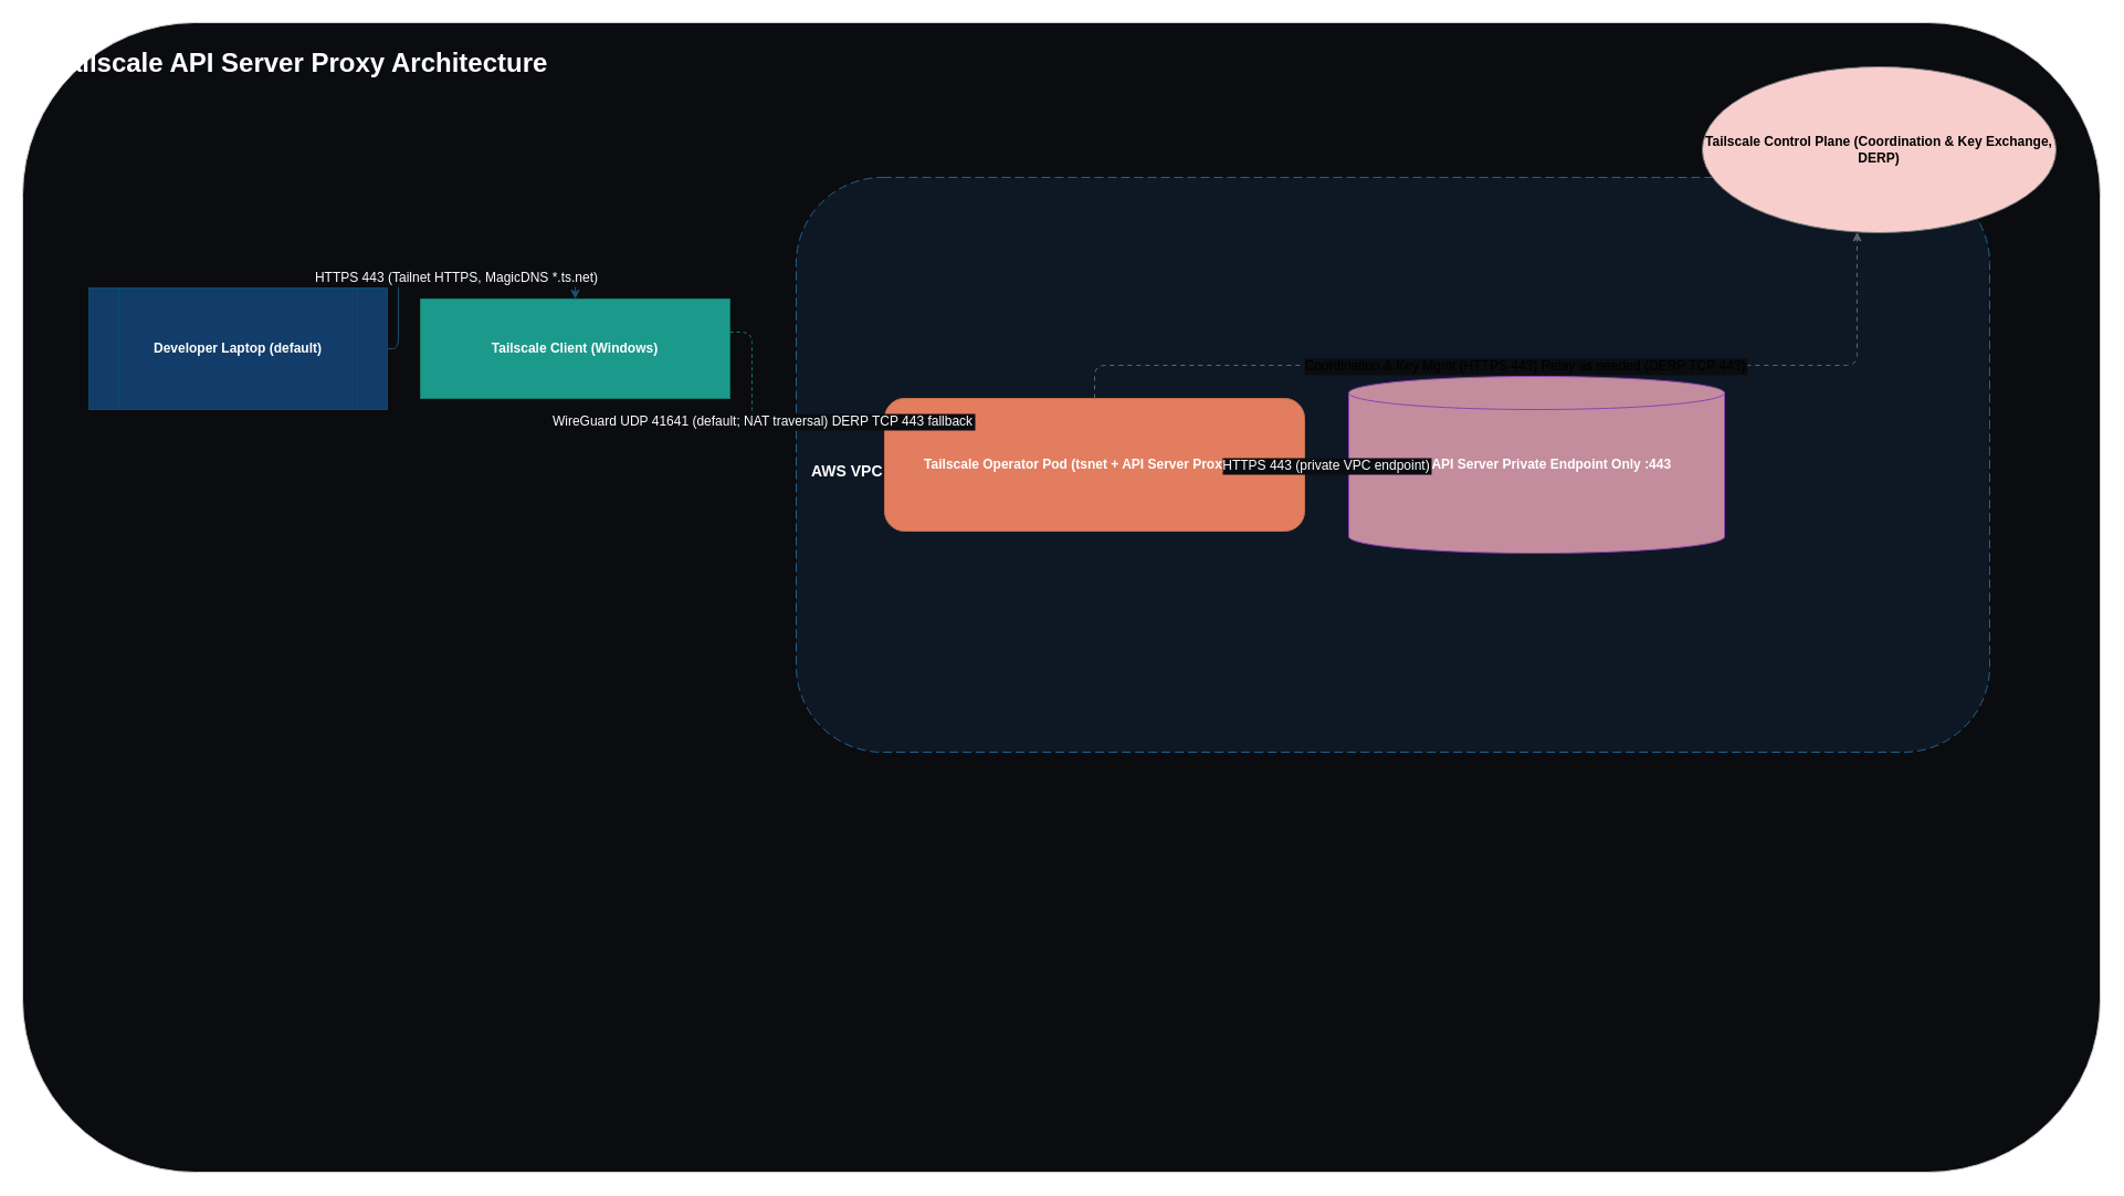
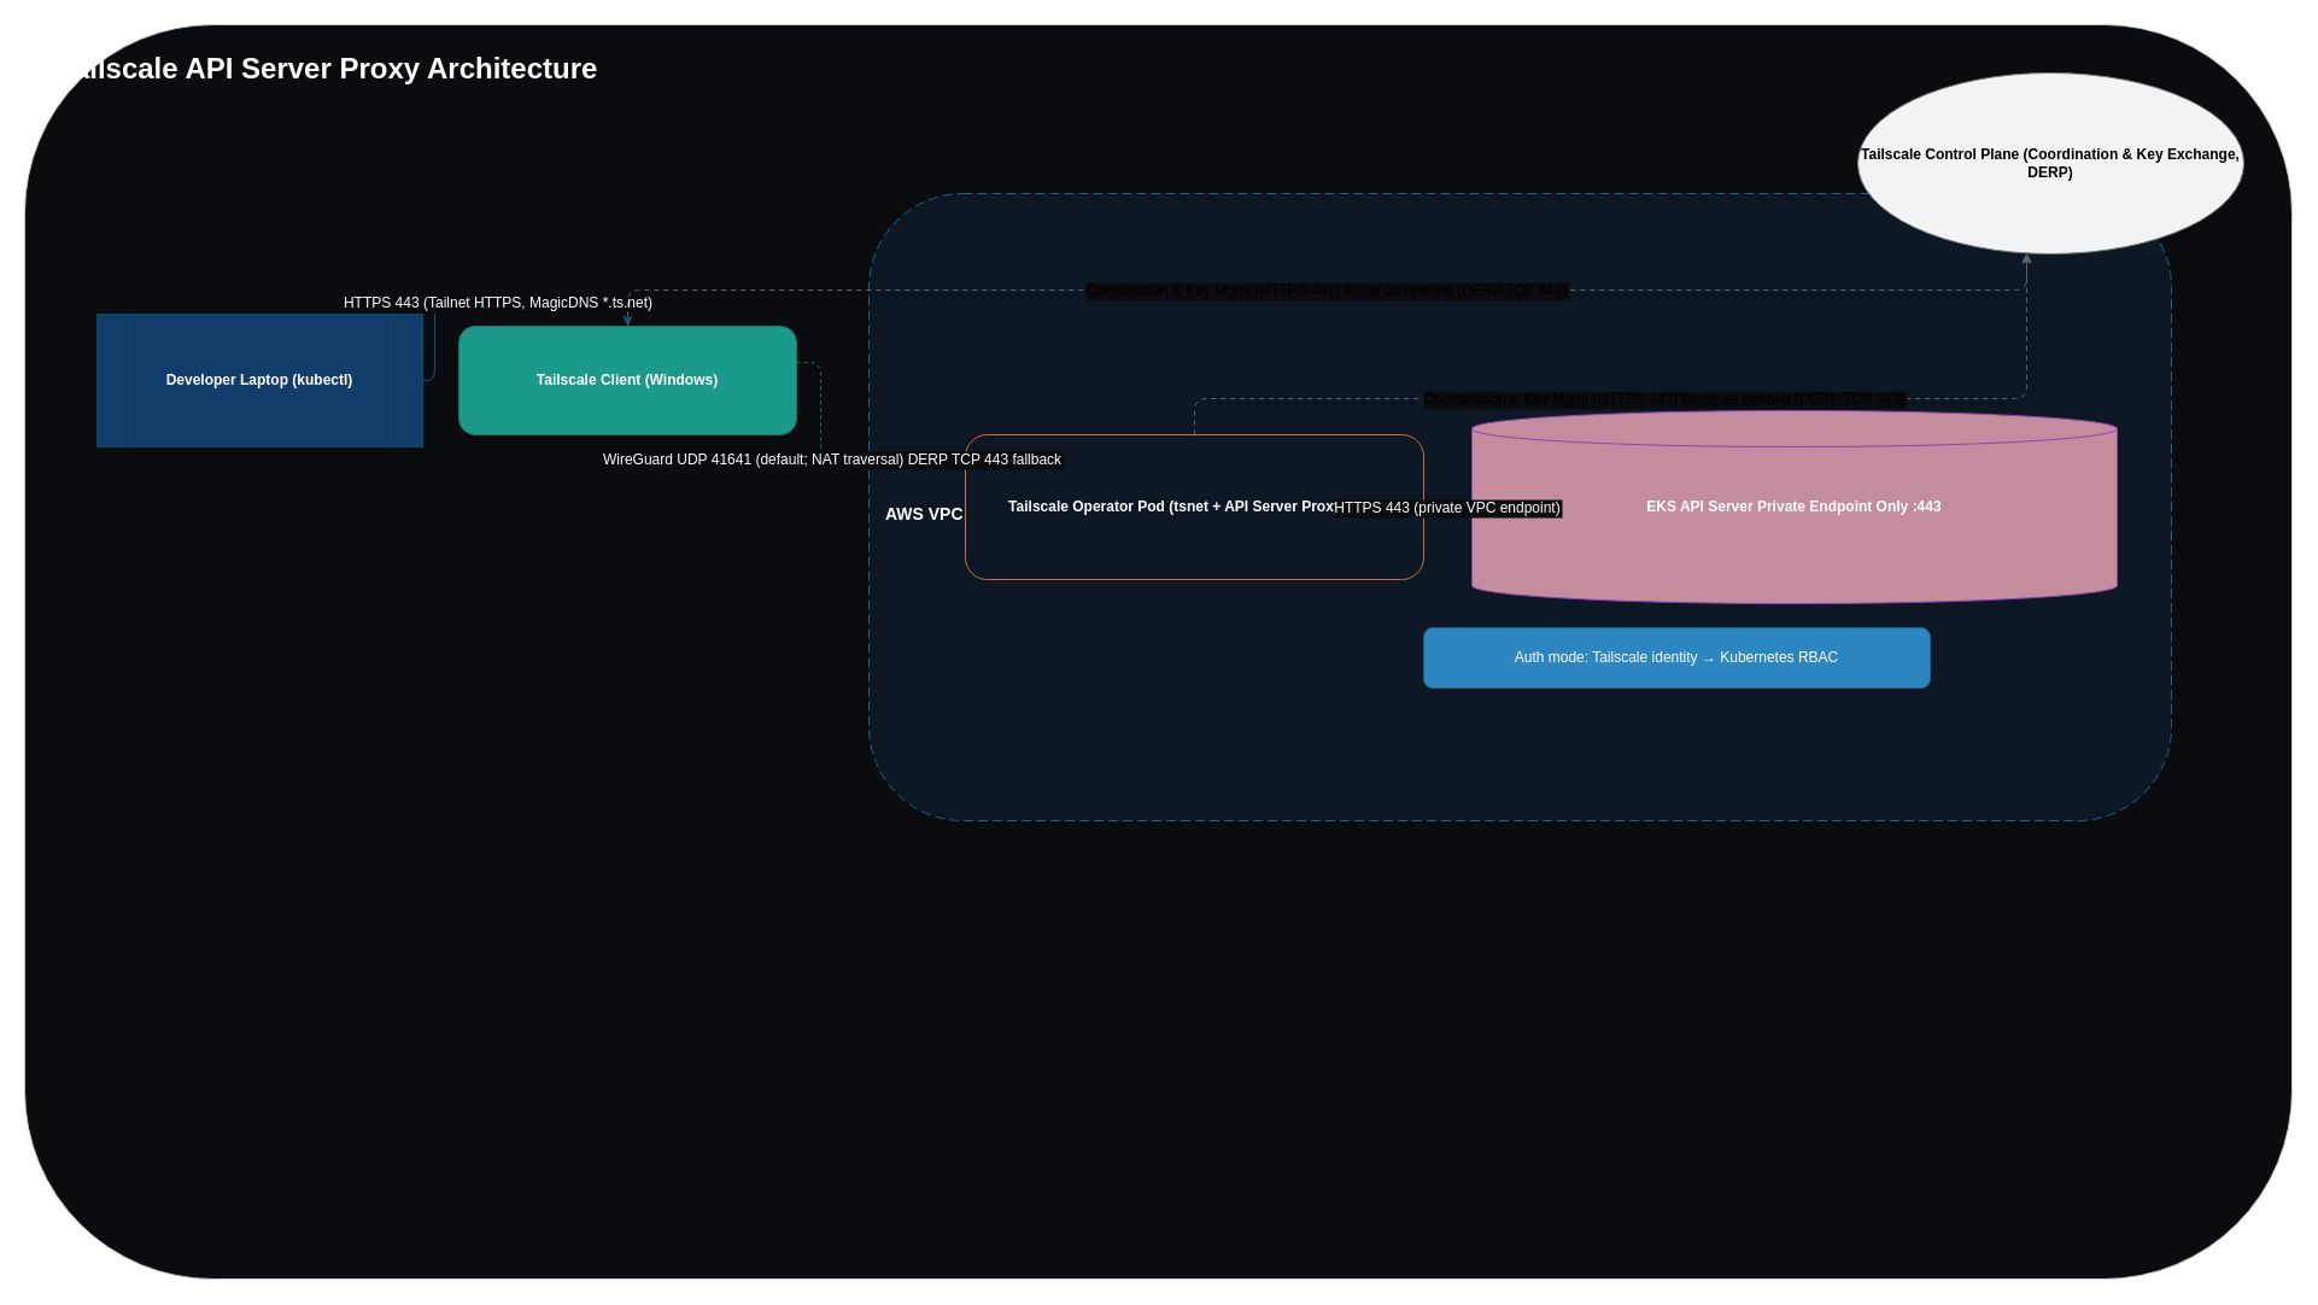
  <mxCell id="0" />
  <mxCell id="1" parent="0" />
  <mxCell id="2" value="" style="rounded=1;whiteSpace=wrap;html=1;strokeColor=#CCCCCC;fillColor=#0b0c10;" vertex="1" parent="1"><mxGeometry x="20" y="20" width="1880" height="1040" as="geometry" /></mxCell>
  <mxCell id="3" value="Tailscale API Server Proxy Architecture" style="text;html=1;align=left;verticalAlign=top;spacing=8;fontSize=24;fontStyle=1;fontColor=#FFFFFF;" vertex="1" parent="1"><mxGeometry x="40" y="30" width="900" height="40" as="geometry" /></mxCell>
- <mxCell id="4" value="Developer Laptop (default)" style="shape=process;whiteSpace=wrap;html=1;fillColor=#123C69;strokeColor=#084C61;fontStyle=1;align=center;fontColor=#FFFFFF;" vertex="1" parent="1"><mxGeometry x="80" y="260" width="270" height="110" as="geometry" /></mxCell>
- <mxCell id="5" value="Tailscale Client (Windows)" style="whiteSpace=wrap;html=1;fillColor=#1B998B;strokeColor=#117A65;fontStyle=1;align=center;fontColor=#FFFFFF;rounded=0;" vertex="1" parent="1"><mxGeometry x="380" y="270" width="280" height="90" as="geometry" /></mxCell>
+ <mxCell id="4" value="Developer Laptop (kubectl)" style="shape=process;whiteSpace=wrap;html=1;fillColor=#123C69;strokeColor=#084C61;fontStyle=1;align=center;fontColor=#FFFFFF;" vertex="1" parent="1"><mxGeometry x="80" y="260" width="270" height="110" as="geometry" /></mxCell>
+ <mxCell id="5" value="Tailscale Client (Windows)" style="rounded=1;whiteSpace=wrap;html=1;fillColor=#1B998B;strokeColor=#117A65;fontStyle=1;align=center;fontColor=#FFFFFF;" vertex="1" parent="1"><mxGeometry x="380" y="270" width="280" height="90" as="geometry" /></mxCell>
  <mxCell id="6" value="AWS VPC (Private Subnets)" style="rounded=1;whiteSpace=wrap;html=1;strokeColor=#1f618d;fillColor=#0e1824;dashed=1;dashPattern=8 4;fontStyle=1;fontSize=14;align=left;spacingLeft=12;spacingTop=12;fontColor=#FFFFFF;" vertex="1" parent="1"><mxGeometry x="720" y="160" width="1080" height="520" as="geometry" /></mxCell>
- <mxCell id="7" value="Tailscale Operator Pod (tsnet + API Server Proxy :443)" style="rounded=1;whiteSpace=wrap;html=1;fillColor=#E27D60;strokeColor=#C36F4A;fontStyle=1;align=center;fontColor=#FFFFFF;" vertex="1" parent="1"><mxGeometry x="800" y="360" width="380" height="120" as="geometry" /></mxCell>
- <mxCell id="8" value="EKS API Server Private Endpoint Only :443" style="shape=cylinder3;whiteSpace=wrap;html=1;fillColor=#C38D9E;strokeColor=#8E44AD;fontStyle=1;align=center;fontColor=#FFFFFF;" vertex="1" parent="1"><mxGeometry x="1220" y="340" width="340" height="160" as="geometry" /></mxCell>
- <mxCell id="10" value="Tailscale Control Plane (Coordination &amp; Key Exchange, DERP)" style="ellipse;whiteSpace=wrap;html=1;fillColor=#f8cecc;strokeColor=#7B7D7D;fontStyle=1;align=center;" vertex="1" parent="1"><mxGeometry x="1540" y="60" width="320" height="150" as="geometry" /></mxCell>
+ <mxCell id="7" value="Tailscale Operator Pod (tsnet + API Server Proxy :443)" style="rounded=1;whiteSpace=wrap;html=1;fillColor=#0e1824;strokeColor=#C36F4A;fontStyle=1;align=center;fontColor=#FFFFFF;" vertex="1" parent="1"><mxGeometry x="800" y="360" width="380" height="120" as="geometry" /></mxCell>
+ <mxCell id="8" value="EKS API Server Private Endpoint Only :443" style="shape=cylinder3;whiteSpace=wrap;html=1;fillColor=#C38D9E;strokeColor=#8E44AD;fontStyle=1;align=center;fontColor=#FFFFFF;" vertex="1" parent="1"><mxGeometry x="1220" y="340" width="535" height="160" as="geometry" /></mxCell>
+ <mxCell id="9" value="Auth mode: Tailscale identity → Kubernetes RBAC" style="rounded=1;whiteSpace=wrap;html=1;fillColor=#2E86C1;strokeColor=#1F618D;align=center;fontColor=#FFFFFF;" vertex="1" parent="1"><mxGeometry x="1180" y="520" width="420" height="50" as="geometry" /></mxCell>
+ <mxCell id="10" value="Tailscale Control Plane (Coordination &amp; Key Exchange, DERP)" style="ellipse;whiteSpace=wrap;html=1;fillColor=#F2F3F4;strokeColor=#7B7D7D;fontStyle=1;align=center;" vertex="1" parent="1"><mxGeometry x="1540" y="60" width="320" height="150" as="geometry" /></mxCell>
  <mxCell id="11" value="HTTPS 443 (Tailnet HTTPS, MagicDNS *.ts.net)" style="edgeStyle=orthogonalEdgeStyle;rounded=1;strokeColor=#1B4F72;fontSize=12;fontColor=#FFFFFF;labelBackgroundColor=#0b0c10;" edge="1" parent="1" source="4" target="5"><mxGeometry relative="1" as="geometry"><Array as="points"><mxPoint x="360" y="250" /><mxPoint x="520" y="250" /></Array></mxGeometry></mxCell>
  <mxCell id="12" value="WireGuard UDP 41641 (default; NAT traversal) DERP TCP 443 fallback" style="edgeStyle=orthogonalEdgeStyle;rounded=1;strokeColor=#117A65;fontSize=12;fontColor=#FFFFFF;labelBackgroundColor=#0b0c10;dashed=1;" edge="1" parent="1" source="5" target="7"><mxGeometry relative="1" as="geometry"><Array as="points"><mxPoint x="680" y="300" /><mxPoint x="780" y="380" /></Array></mxGeometry></mxCell>
  <mxCell id="13" value="HTTPS 443 (private VPC endpoint)" style="edgeStyle=orthogonalEdgeStyle;rounded=1;strokeColor=#922B21;fontSize=12;fontColor=#FFFFFF;labelBackgroundColor=#0b0c10;" edge="1" parent="1" source="7" target="8"><mxGeometry relative="1" as="geometry"><Array as="points"><mxPoint x="1080" y="420" /><mxPoint x="1200" y="420" /></Array></mxGeometry></mxCell>
  <mxCell id="14" value="Coordination &amp; Key Mgmt (HTTPS 443) Relay as needed (DERP TCP 443)" style="edgeStyle=orthogonalEdgeStyle;rounded=1;dashed=1;dashPattern=4 4;strokeColor=#626567;fontSize=12;labelBackgroundColor=#0b0c10;" edge="1" parent="1" source="7" target="10"><mxGeometry relative="1" as="geometry"><Array as="points"><mxPoint x="990" y="330" /><mxPoint x="1680" y="120" /></Array></mxGeometry></mxCell>
+ <mxCell id="15" value="Coordination &amp; Key Mgmt (HTTPS 443) Relay as needed (DERP TCP 443)" style="edgeStyle=orthogonalEdgeStyle;rounded=1;dashed=1;dashPattern=4 4;strokeColor=#626567;fontSize=12;labelBackgroundColor=#0b0c10;" edge="1" parent="1" source="5" target="10"><mxGeometry relative="1" as="geometry"><Array as="points"><mxPoint x="520" y="240" /><mxPoint x="1680" y="120" /></Array></mxGeometry></mxCell>
